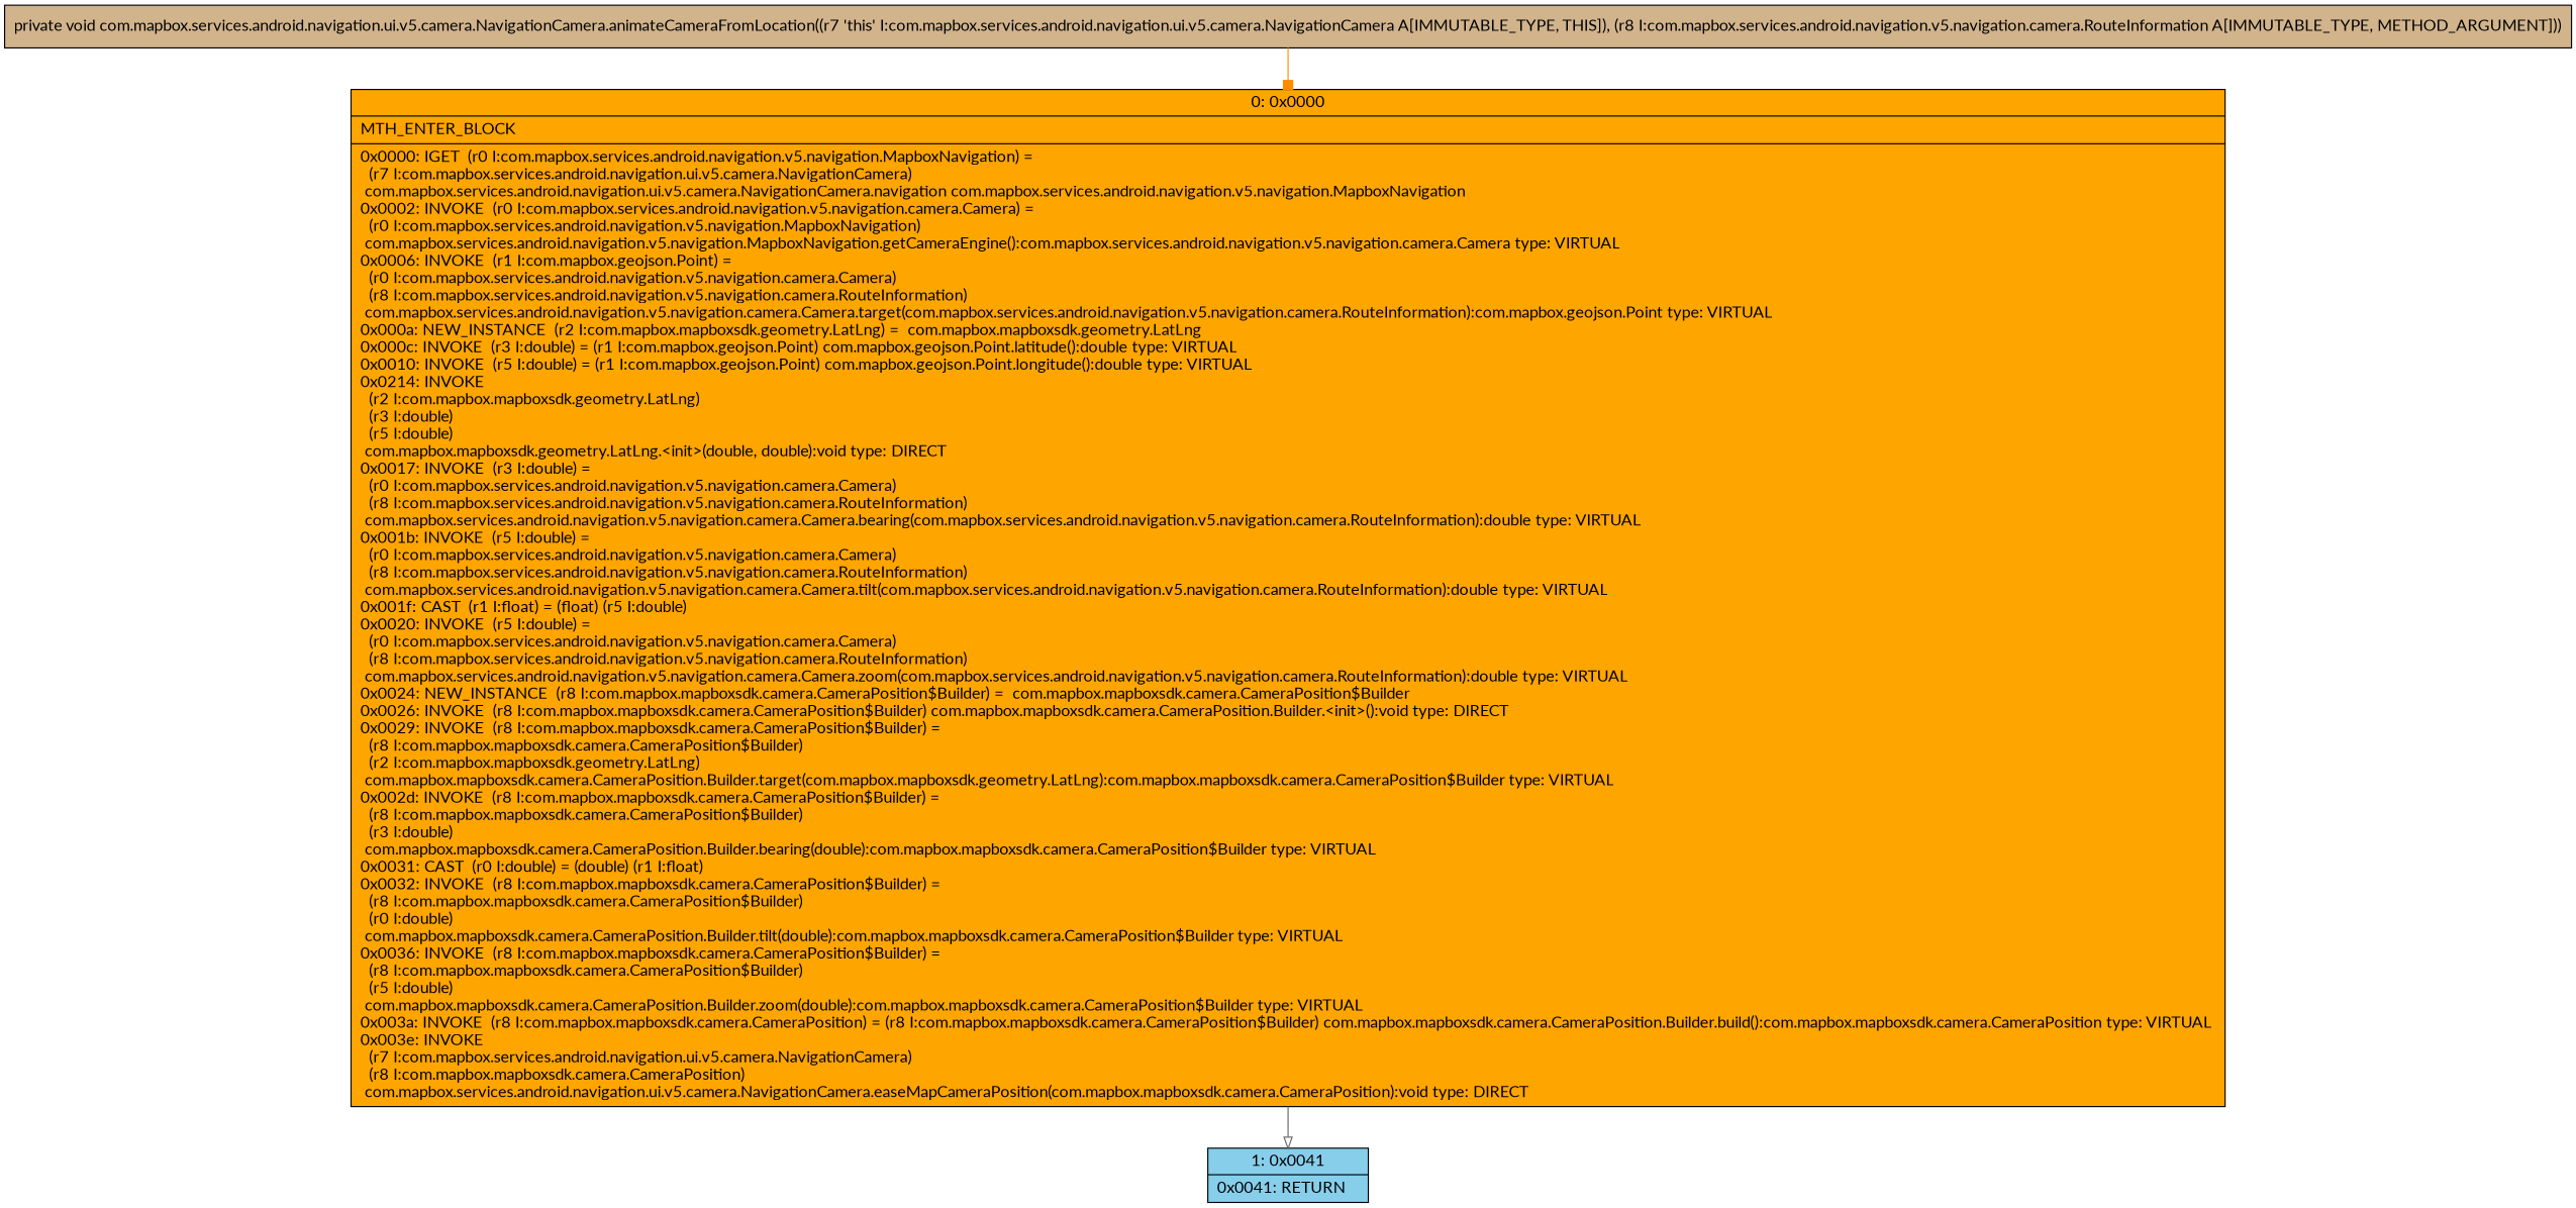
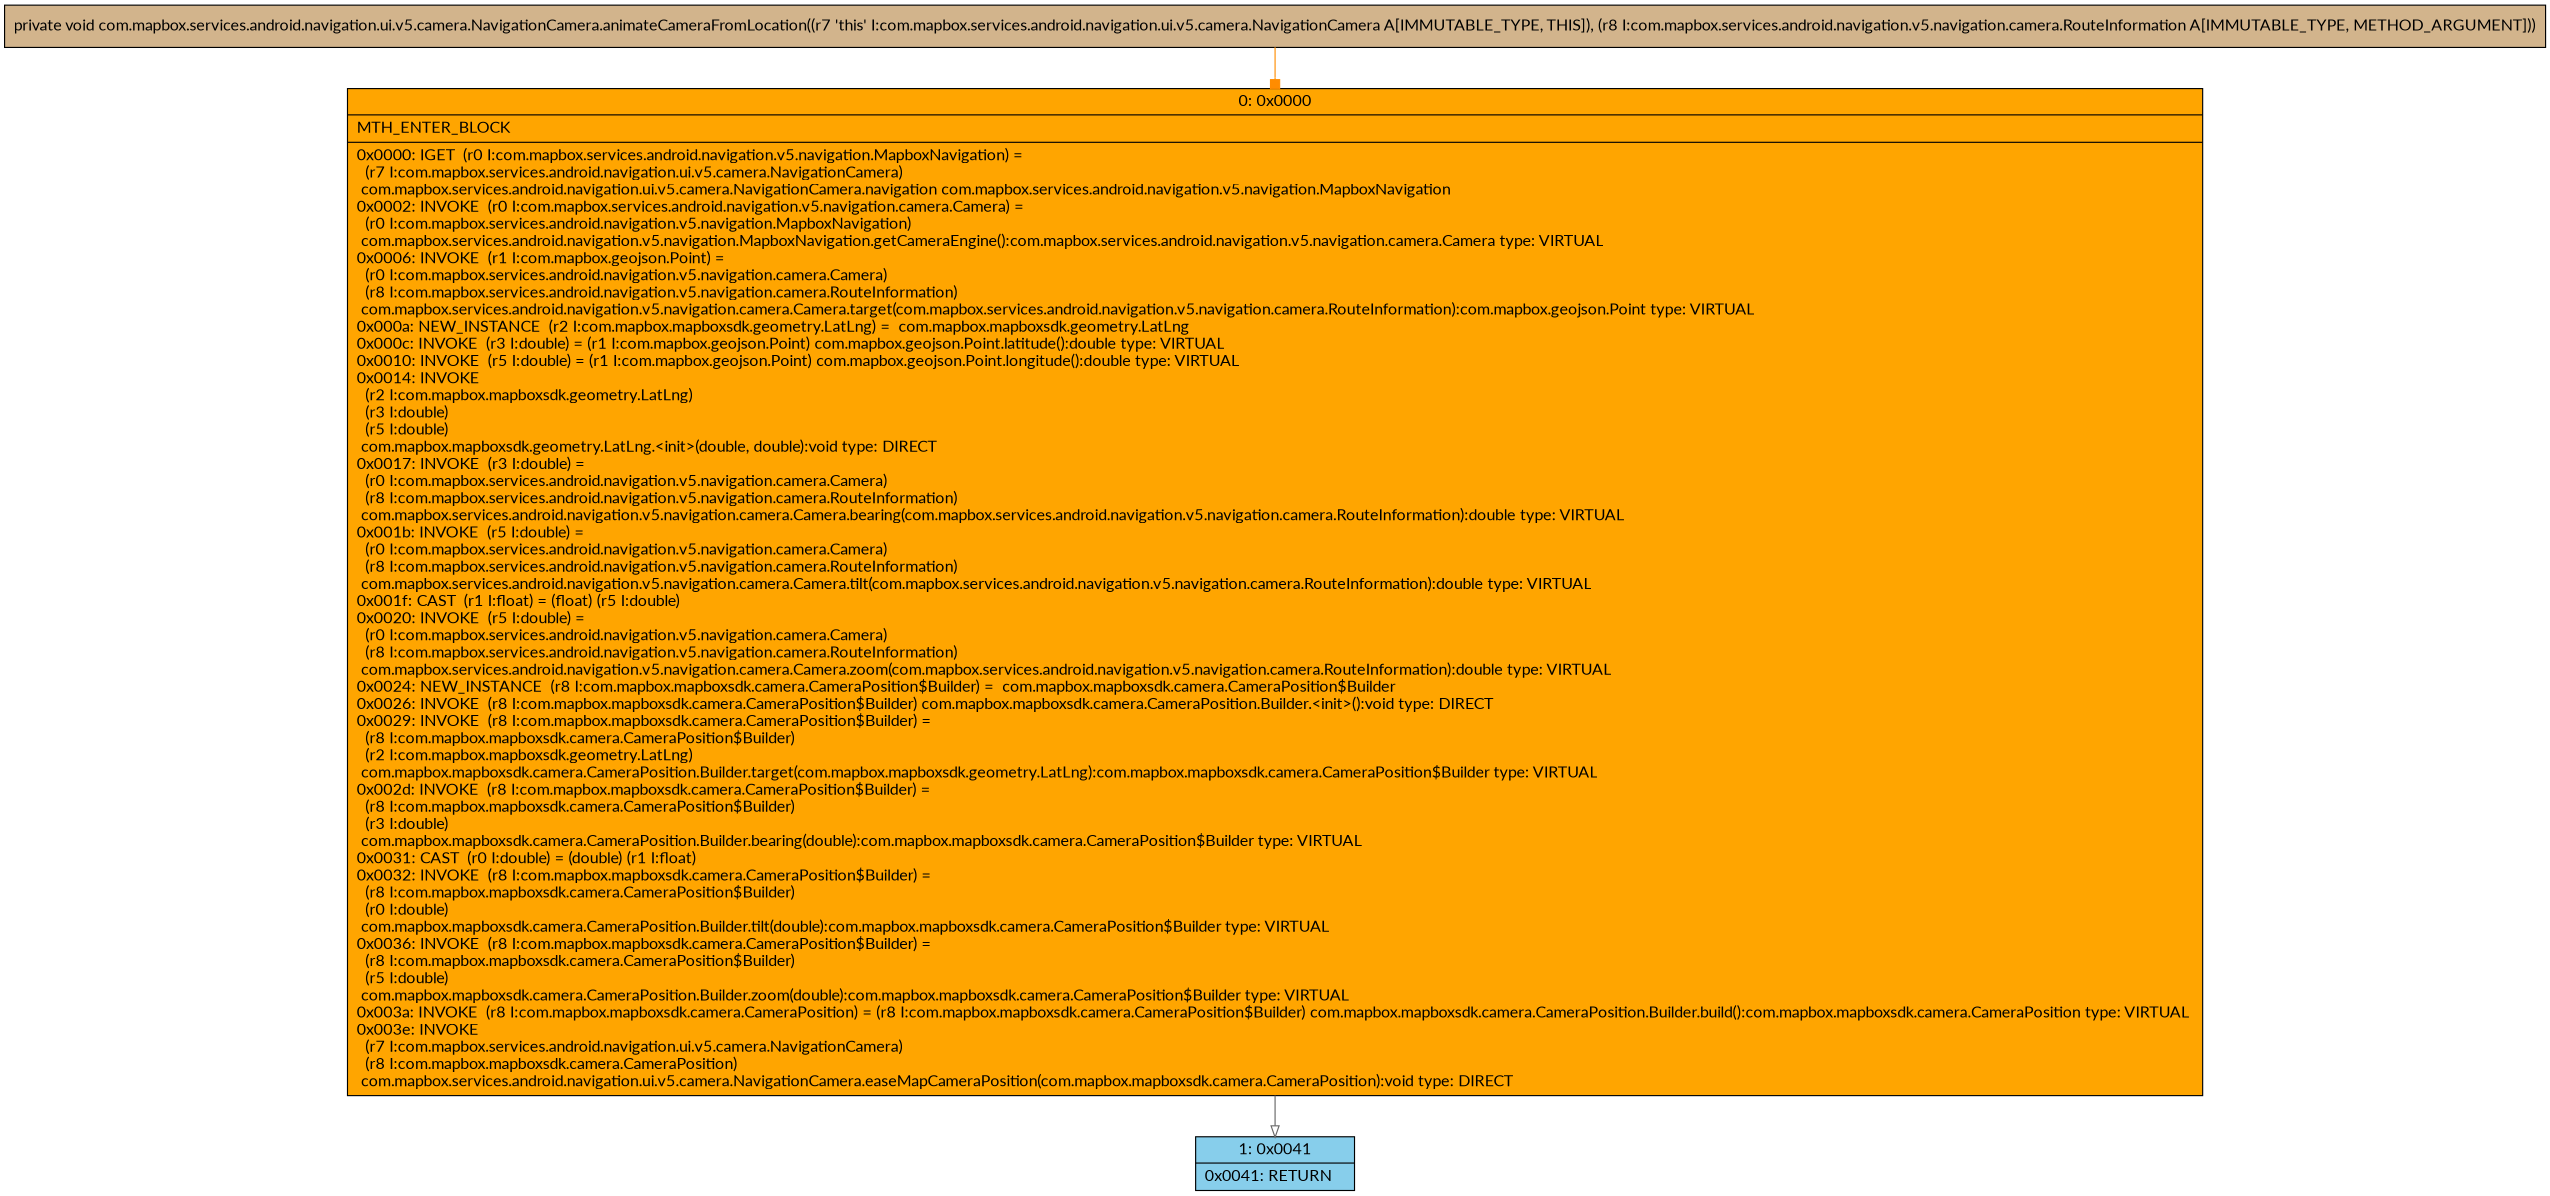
  digraph {
    fontname=Lato
    node [shape=record style=filled fontname=Lato]
    edge [fontname=Lato]
-   n1 [label="{0\:\ 0x0000|MTH_ENTER_BLOCK\l|0x0000: IGET  (r0 I:com.mapbox.services.android.navigation.v5.navigation.MapboxNavigation) = \l  (r7 I:com.mapbox.services.android.navigation.ui.v5.camera.NavigationCamera)\l com.mapbox.services.android.navigation.ui.v5.camera.NavigationCamera.navigation com.mapbox.services.android.navigation.v5.navigation.MapboxNavigation \l0x0002: INVOKE  (r0 I:com.mapbox.services.android.navigation.v5.navigation.camera.Camera) = \l  (r0 I:com.mapbox.services.android.navigation.v5.navigation.MapboxNavigation)\l com.mapbox.services.android.navigation.v5.navigation.MapboxNavigation.getCameraEngine():com.mapbox.services.android.navigation.v5.navigation.camera.Camera type: VIRTUAL \l0x0006: INVOKE  (r1 I:com.mapbox.geojson.Point) = \l  (r0 I:com.mapbox.services.android.navigation.v5.navigation.camera.Camera)\l  (r8 I:com.mapbox.services.android.navigation.v5.navigation.camera.RouteInformation)\l com.mapbox.services.android.navigation.v5.navigation.camera.Camera.target(com.mapbox.services.android.navigation.v5.navigation.camera.RouteInformation):com.mapbox.geojson.Point type: VIRTUAL \l0x000a: NEW_INSTANCE  (r2 I:com.mapbox.mapboxsdk.geometry.LatLng) =  com.mapbox.mapboxsdk.geometry.LatLng \l0x000c: INVOKE  (r3 I:double) = (r1 I:com.mapbox.geojson.Point) com.mapbox.geojson.Point.latitude():double type: VIRTUAL \l0x0010: INVOKE  (r5 I:double) = (r1 I:com.mapbox.geojson.Point) com.mapbox.geojson.Point.longitude():double type: VIRTUAL \l0x0214: INVOKE  \l  (r2 I:com.mapbox.mapboxsdk.geometry.LatLng)\l  (r3 I:double)\l  (r5 I:double)\l com.mapbox.mapboxsdk.geometry.LatLng.\<init\>(double, double):void type: DIRECT \l0x0017: INVOKE  (r3 I:double) = \l  (r0 I:com.mapbox.services.android.navigation.v5.navigation.camera.Camera)\l  (r8 I:com.mapbox.services.android.navigation.v5.navigation.camera.RouteInformation)\l com.mapbox.services.android.navigation.v5.navigation.camera.Camera.bearing(com.mapbox.services.android.navigation.v5.navigation.camera.RouteInformation):double type: VIRTUAL \l0x001b: INVOKE  (r5 I:double) = \l  (r0 I:com.mapbox.services.android.navigation.v5.navigation.camera.Camera)\l  (r8 I:com.mapbox.services.android.navigation.v5.navigation.camera.RouteInformation)\l com.mapbox.services.android.navigation.v5.navigation.camera.Camera.tilt(com.mapbox.services.android.navigation.v5.navigation.camera.RouteInformation):double type: VIRTUAL \l0x001f: CAST  (r1 I:float) = (float) (r5 I:double) \l0x0020: INVOKE  (r5 I:double) = \l  (r0 I:com.mapbox.services.android.navigation.v5.navigation.camera.Camera)\l  (r8 I:com.mapbox.services.android.navigation.v5.navigation.camera.RouteInformation)\l com.mapbox.services.android.navigation.v5.navigation.camera.Camera.zoom(com.mapbox.services.android.navigation.v5.navigation.camera.RouteInformation):double type: VIRTUAL \l0x0024: NEW_INSTANCE  (r8 I:com.mapbox.mapboxsdk.camera.CameraPosition$Builder) =  com.mapbox.mapboxsdk.camera.CameraPosition$Builder \l0x0026: INVOKE  (r8 I:com.mapbox.mapboxsdk.camera.CameraPosition$Builder) com.mapbox.mapboxsdk.camera.CameraPosition.Builder.\<init\>():void type: DIRECT \l0x0029: INVOKE  (r8 I:com.mapbox.mapboxsdk.camera.CameraPosition$Builder) = \l  (r8 I:com.mapbox.mapboxsdk.camera.CameraPosition$Builder)\l  (r2 I:com.mapbox.mapboxsdk.geometry.LatLng)\l com.mapbox.mapboxsdk.camera.CameraPosition.Builder.target(com.mapbox.mapboxsdk.geometry.LatLng):com.mapbox.mapboxsdk.camera.CameraPosition$Builder type: VIRTUAL \l0x002d: INVOKE  (r8 I:com.mapbox.mapboxsdk.camera.CameraPosition$Builder) = \l  (r8 I:com.mapbox.mapboxsdk.camera.CameraPosition$Builder)\l  (r3 I:double)\l com.mapbox.mapboxsdk.camera.CameraPosition.Builder.bearing(double):com.mapbox.mapboxsdk.camera.CameraPosition$Builder type: VIRTUAL \l0x0031: CAST  (r0 I:double) = (double) (r1 I:float) \l0x0032: INVOKE  (r8 I:com.mapbox.mapboxsdk.camera.CameraPosition$Builder) = \l  (r8 I:com.mapbox.mapboxsdk.camera.CameraPosition$Builder)\l  (r0 I:double)\l com.mapbox.mapboxsdk.camera.CameraPosition.Builder.tilt(double):com.mapbox.mapboxsdk.camera.CameraPosition$Builder type: VIRTUAL \l0x0036: INVOKE  (r8 I:com.mapbox.mapboxsdk.camera.CameraPosition$Builder) = \l  (r8 I:com.mapbox.mapboxsdk.camera.CameraPosition$Builder)\l  (r5 I:double)\l com.mapbox.mapboxsdk.camera.CameraPosition.Builder.zoom(double):com.mapbox.mapboxsdk.camera.CameraPosition$Builder type: VIRTUAL \l0x003a: INVOKE  (r8 I:com.mapbox.mapboxsdk.camera.CameraPosition) = (r8 I:com.mapbox.mapboxsdk.camera.CameraPosition$Builder) com.mapbox.mapboxsdk.camera.CameraPosition.Builder.build():com.mapbox.mapboxsdk.camera.CameraPosition type: VIRTUAL \l0x003e: INVOKE  \l  (r7 I:com.mapbox.services.android.navigation.ui.v5.camera.NavigationCamera)\l  (r8 I:com.mapbox.mapboxsdk.camera.CameraPosition)\l com.mapbox.services.android.navigation.ui.v5.camera.NavigationCamera.easeMapCameraPosition(com.mapbox.mapboxsdk.camera.CameraPosition):void type: DIRECT \l}" fillcolor=orange]
+   n1 [label="{0\:\ 0x0000|MTH_ENTER_BLOCK\l|0x0000: IGET  (r0 I:com.mapbox.services.android.navigation.v5.navigation.MapboxNavigation) = \l  (r7 I:com.mapbox.services.android.navigation.ui.v5.camera.NavigationCamera)\l com.mapbox.services.android.navigation.ui.v5.camera.NavigationCamera.navigation com.mapbox.services.android.navigation.v5.navigation.MapboxNavigation \l0x0002: INVOKE  (r0 I:com.mapbox.services.android.navigation.v5.navigation.camera.Camera) = \l  (r0 I:com.mapbox.services.android.navigation.v5.navigation.MapboxNavigation)\l com.mapbox.services.android.navigation.v5.navigation.MapboxNavigation.getCameraEngine():com.mapbox.services.android.navigation.v5.navigation.camera.Camera type: VIRTUAL \l0x0006: INVOKE  (r1 I:com.mapbox.geojson.Point) = \l  (r0 I:com.mapbox.services.android.navigation.v5.navigation.camera.Camera)\l  (r8 I:com.mapbox.services.android.navigation.v5.navigation.camera.RouteInformation)\l com.mapbox.services.android.navigation.v5.navigation.camera.Camera.target(com.mapbox.services.android.navigation.v5.navigation.camera.RouteInformation):com.mapbox.geojson.Point type: VIRTUAL \l0x000a: NEW_INSTANCE  (r2 I:com.mapbox.mapboxsdk.geometry.LatLng) =  com.mapbox.mapboxsdk.geometry.LatLng \l0x000c: INVOKE  (r3 I:double) = (r1 I:com.mapbox.geojson.Point) com.mapbox.geojson.Point.latitude():double type: VIRTUAL \l0x0010: INVOKE  (r5 I:double) = (r1 I:com.mapbox.geojson.Point) com.mapbox.geojson.Point.longitude():double type: VIRTUAL \l0x0014: INVOKE  \l  (r2 I:com.mapbox.mapboxsdk.geometry.LatLng)\l  (r3 I:double)\l  (r5 I:double)\l com.mapbox.mapboxsdk.geometry.LatLng.\<init\>(double, double):void type: DIRECT \l0x0017: INVOKE  (r3 I:double) = \l  (r0 I:com.mapbox.services.android.navigation.v5.navigation.camera.Camera)\l  (r8 I:com.mapbox.services.android.navigation.v5.navigation.camera.RouteInformation)\l com.mapbox.services.android.navigation.v5.navigation.camera.Camera.bearing(com.mapbox.services.android.navigation.v5.navigation.camera.RouteInformation):double type: VIRTUAL \l0x001b: INVOKE  (r5 I:double) = \l  (r0 I:com.mapbox.services.android.navigation.v5.navigation.camera.Camera)\l  (r8 I:com.mapbox.services.android.navigation.v5.navigation.camera.RouteInformation)\l com.mapbox.services.android.navigation.v5.navigation.camera.Camera.tilt(com.mapbox.services.android.navigation.v5.navigation.camera.RouteInformation):double type: VIRTUAL \l0x001f: CAST  (r1 I:float) = (float) (r5 I:double) \l0x0020: INVOKE  (r5 I:double) = \l  (r0 I:com.mapbox.services.android.navigation.v5.navigation.camera.Camera)\l  (r8 I:com.mapbox.services.android.navigation.v5.navigation.camera.RouteInformation)\l com.mapbox.services.android.navigation.v5.navigation.camera.Camera.zoom(com.mapbox.services.android.navigation.v5.navigation.camera.RouteInformation):double type: VIRTUAL \l0x0024: NEW_INSTANCE  (r8 I:com.mapbox.mapboxsdk.camera.CameraPosition$Builder) =  com.mapbox.mapboxsdk.camera.CameraPosition$Builder \l0x0026: INVOKE  (r8 I:com.mapbox.mapboxsdk.camera.CameraPosition$Builder) com.mapbox.mapboxsdk.camera.CameraPosition.Builder.\<init\>():void type: DIRECT \l0x0029: INVOKE  (r8 I:com.mapbox.mapboxsdk.camera.CameraPosition$Builder) = \l  (r8 I:com.mapbox.mapboxsdk.camera.CameraPosition$Builder)\l  (r2 I:com.mapbox.mapboxsdk.geometry.LatLng)\l com.mapbox.mapboxsdk.camera.CameraPosition.Builder.target(com.mapbox.mapboxsdk.geometry.LatLng):com.mapbox.mapboxsdk.camera.CameraPosition$Builder type: VIRTUAL \l0x002d: INVOKE  (r8 I:com.mapbox.mapboxsdk.camera.CameraPosition$Builder) = \l  (r8 I:com.mapbox.mapboxsdk.camera.CameraPosition$Builder)\l  (r3 I:double)\l com.mapbox.mapboxsdk.camera.CameraPosition.Builder.bearing(double):com.mapbox.mapboxsdk.camera.CameraPosition$Builder type: VIRTUAL \l0x0031: CAST  (r0 I:double) = (double) (r1 I:float) \l0x0032: INVOKE  (r8 I:com.mapbox.mapboxsdk.camera.CameraPosition$Builder) = \l  (r8 I:com.mapbox.mapboxsdk.camera.CameraPosition$Builder)\l  (r0 I:double)\l com.mapbox.mapboxsdk.camera.CameraPosition.Builder.tilt(double):com.mapbox.mapboxsdk.camera.CameraPosition$Builder type: VIRTUAL \l0x0036: INVOKE  (r8 I:com.mapbox.mapboxsdk.camera.CameraPosition$Builder) = \l  (r8 I:com.mapbox.mapboxsdk.camera.CameraPosition$Builder)\l  (r5 I:double)\l com.mapbox.mapboxsdk.camera.CameraPosition.Builder.zoom(double):com.mapbox.mapboxsdk.camera.CameraPosition$Builder type: VIRTUAL \l0x003a: INVOKE  (r8 I:com.mapbox.mapboxsdk.camera.CameraPosition) = (r8 I:com.mapbox.mapboxsdk.camera.CameraPosition$Builder) com.mapbox.mapboxsdk.camera.CameraPosition.Builder.build():com.mapbox.mapboxsdk.camera.CameraPosition type: VIRTUAL \l0x003e: INVOKE  \l  (r7 I:com.mapbox.services.android.navigation.ui.v5.camera.NavigationCamera)\l  (r8 I:com.mapbox.mapboxsdk.camera.CameraPosition)\l com.mapbox.services.android.navigation.ui.v5.camera.NavigationCamera.easeMapCameraPosition(com.mapbox.mapboxsdk.camera.CameraPosition):void type: DIRECT \l}" fillcolor=orange]
    n2 [label="{1\:\ 0x0041|0x0041: RETURN   \l}" fillcolor=skyblue]
    n3 [label="{private void com.mapbox.services.android.navigation.ui.v5.camera.NavigationCamera.animateCameraFromLocation((r7 'this' I:com.mapbox.services.android.navigation.ui.v5.camera.NavigationCamera A[IMMUTABLE_TYPE, THIS]), (r8 I:com.mapbox.services.android.navigation.v5.navigation.camera.RouteInformation A[IMMUTABLE_TYPE, METHOD_ARGUMENT])) }" fillcolor=tan]
    n1 -> n2 [color=gray40 arrowhead=onormal]
    n3 -> n1 [color=darkorange arrowhead=box]
  }
